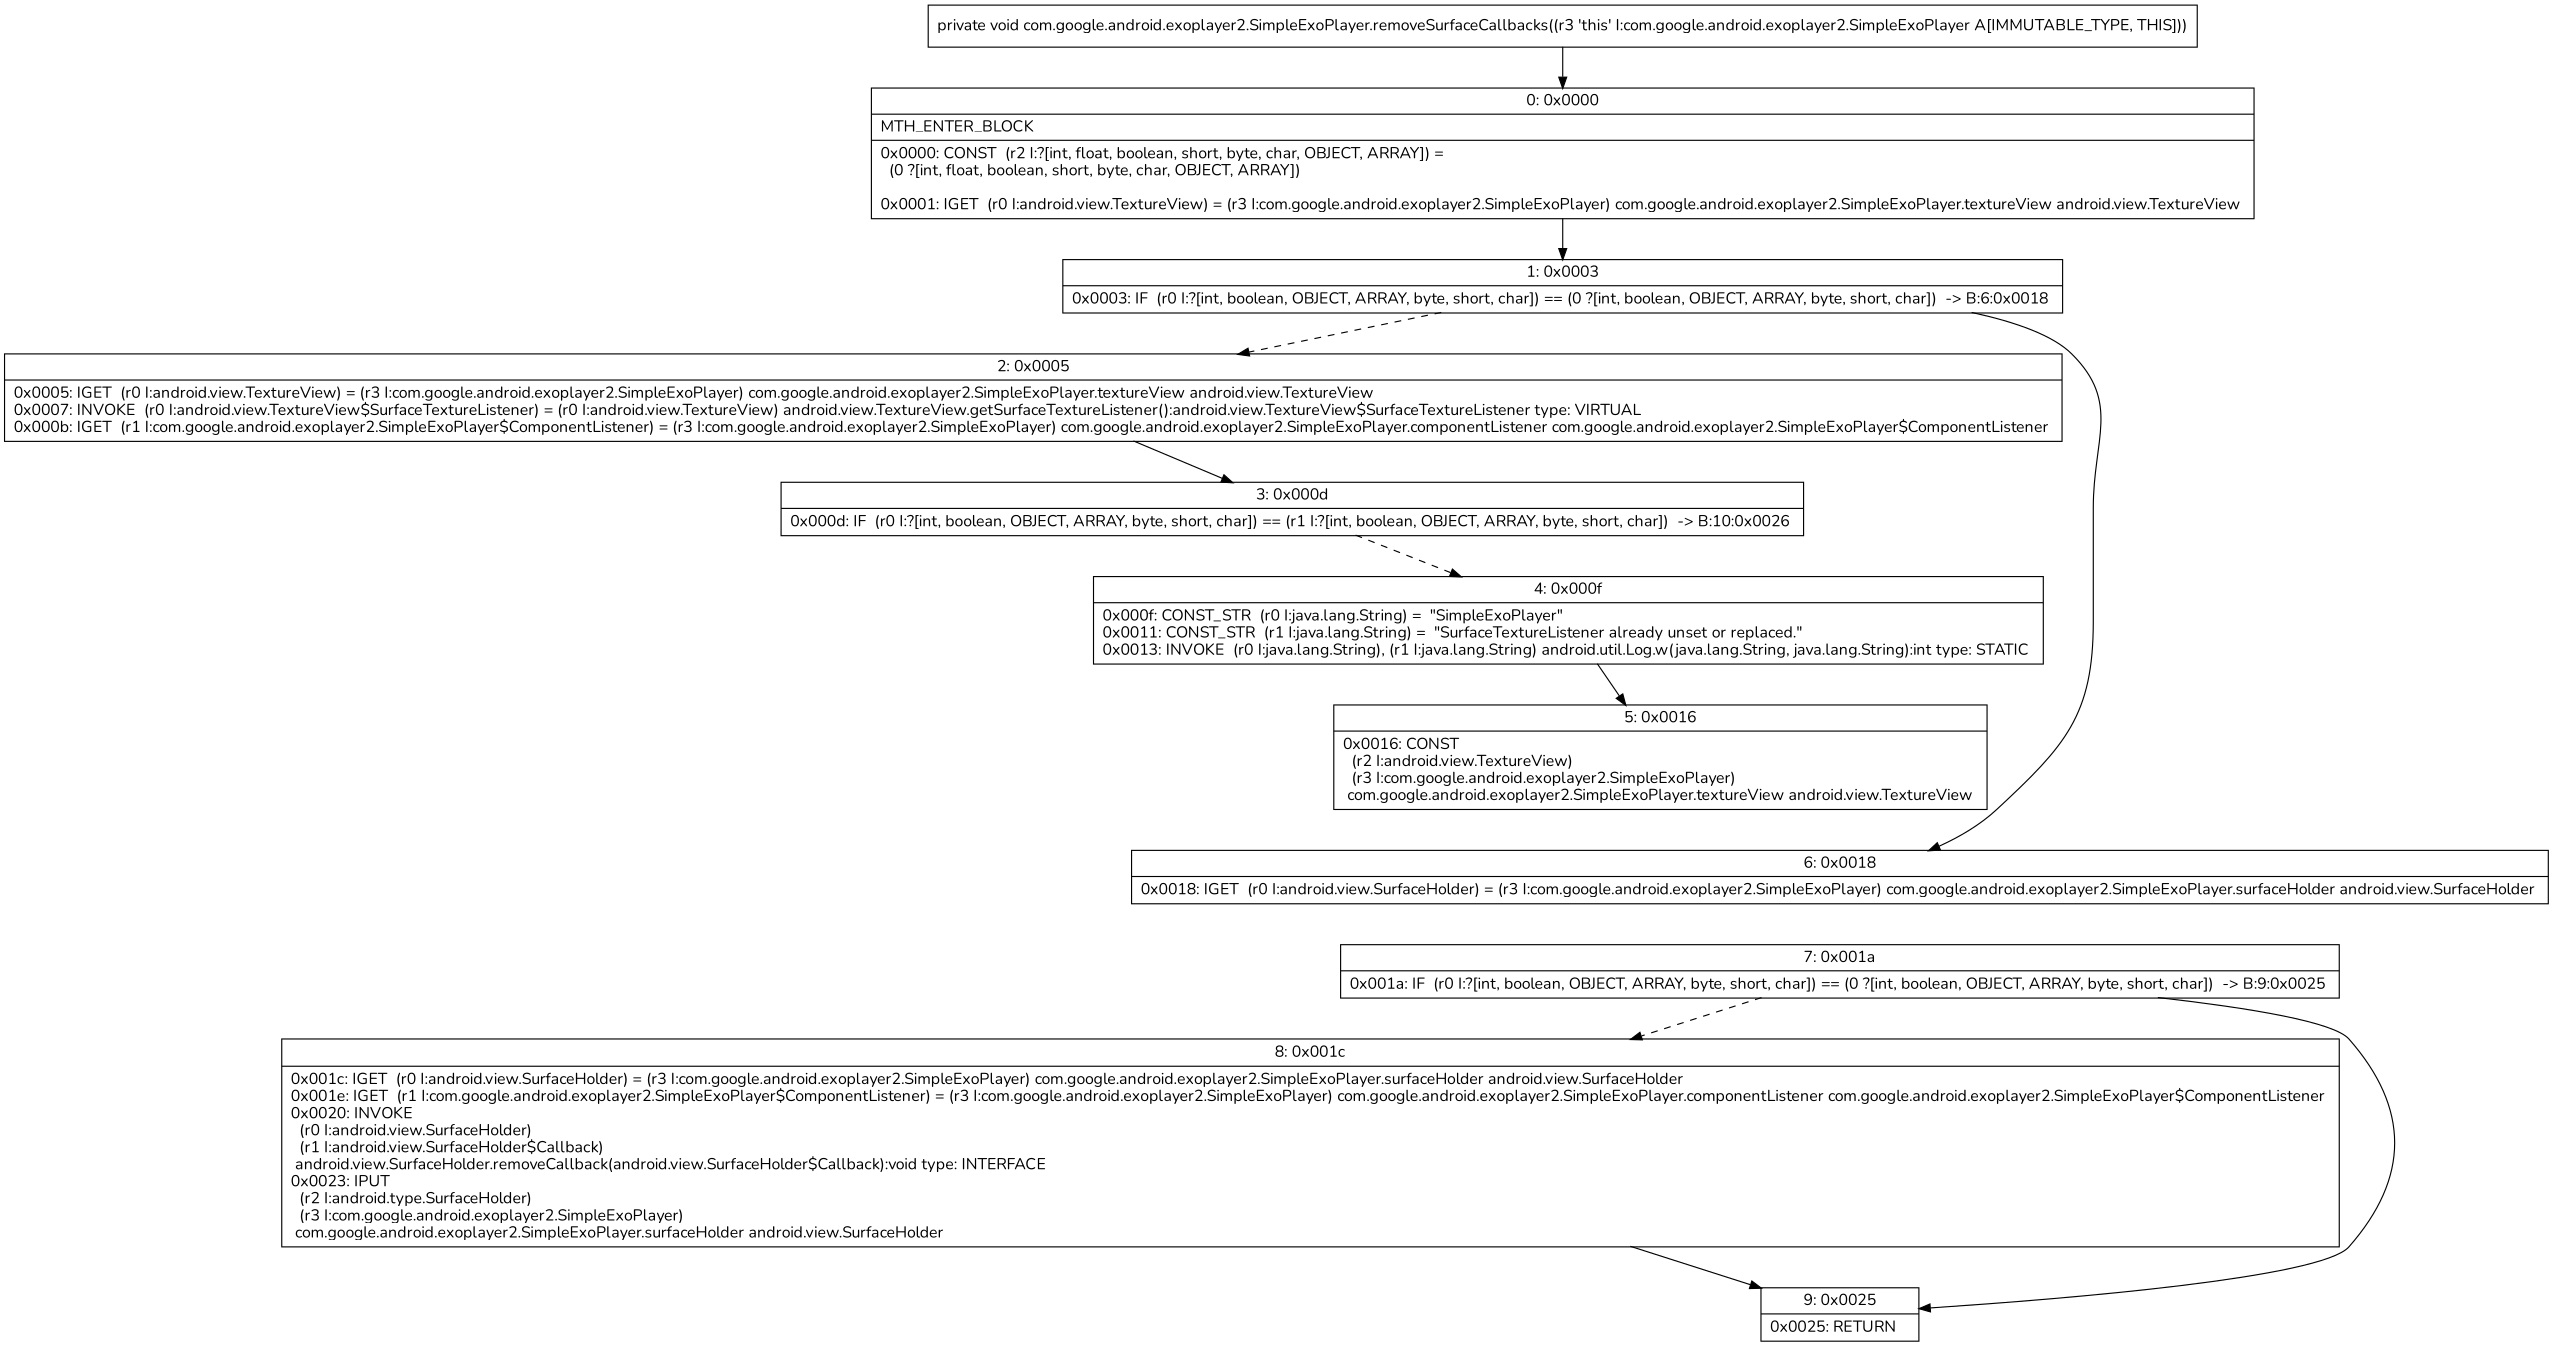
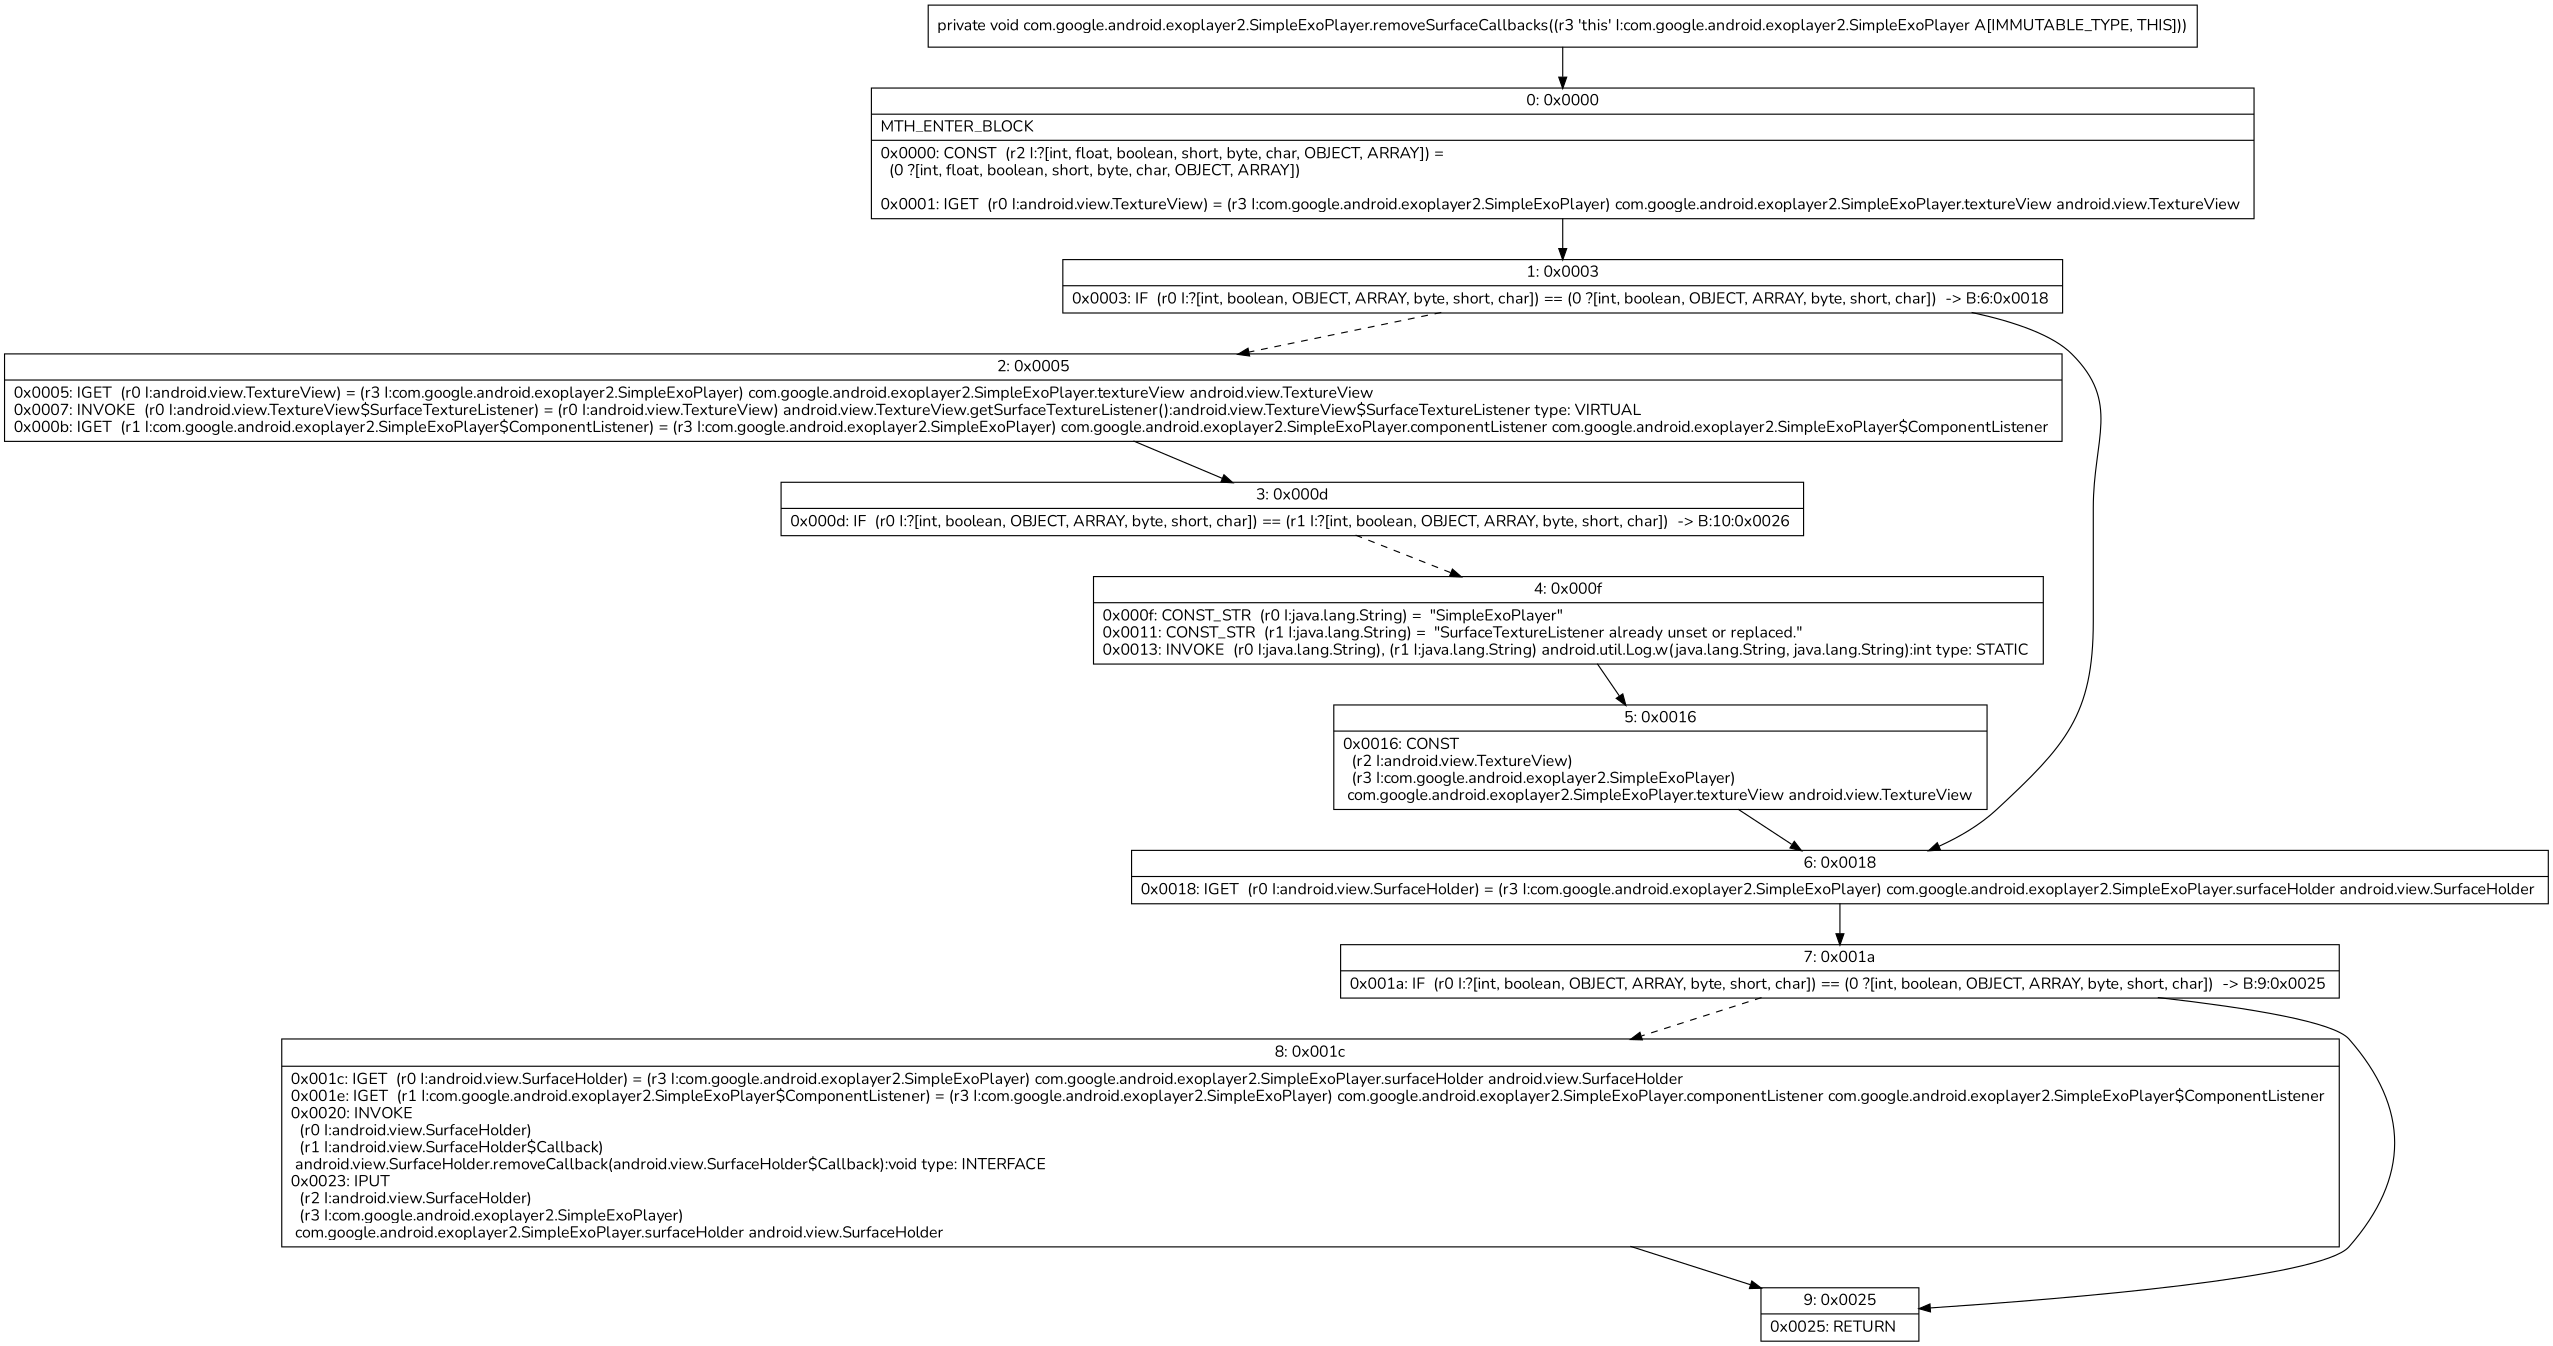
  digraph {
    fontname=Nunito
    node [fontname=Nunito shape=record]
    edge [fontname=Nunito]
    n1 [label="{0\:\ 0x0000|MTH_ENTER_BLOCK\l|0x0000: CONST  (r2 I:?[int, float, boolean, short, byte, char, OBJECT, ARRAY]) = \l  (0 ?[int, float, boolean, short, byte, char, OBJECT, ARRAY])\l \l0x0001: IGET  (r0 I:android.view.TextureView) = (r3 I:com.google.android.exoplayer2.SimpleExoPlayer) com.google.android.exoplayer2.SimpleExoPlayer.textureView android.view.TextureView \l}"]
    n2 [label="{1\:\ 0x0003|0x0003: IF  (r0 I:?[int, boolean, OBJECT, ARRAY, byte, short, char]) == (0 ?[int, boolean, OBJECT, ARRAY, byte, short, char])  \-\> B:6:0x0018 \l}"]
    n3 [label="{2\:\ 0x0005|0x0005: IGET  (r0 I:android.view.TextureView) = (r3 I:com.google.android.exoplayer2.SimpleExoPlayer) com.google.android.exoplayer2.SimpleExoPlayer.textureView android.view.TextureView \l0x0007: INVOKE  (r0 I:android.view.TextureView$SurfaceTextureListener) = (r0 I:android.view.TextureView) android.view.TextureView.getSurfaceTextureListener():android.view.TextureView$SurfaceTextureListener type: VIRTUAL \l0x000b: IGET  (r1 I:com.google.android.exoplayer2.SimpleExoPlayer$ComponentListener) = (r3 I:com.google.android.exoplayer2.SimpleExoPlayer) com.google.android.exoplayer2.SimpleExoPlayer.componentListener com.google.android.exoplayer2.SimpleExoPlayer$ComponentListener \l}"]
    n4 [label="{6\:\ 0x0018|0x0018: IGET  (r0 I:android.view.SurfaceHolder) = (r3 I:com.google.android.exoplayer2.SimpleExoPlayer) com.google.android.exoplayer2.SimpleExoPlayer.surfaceHolder android.view.SurfaceHolder \l}"]
    n5 [label="{3\:\ 0x000d|0x000d: IF  (r0 I:?[int, boolean, OBJECT, ARRAY, byte, short, char]) == (r1 I:?[int, boolean, OBJECT, ARRAY, byte, short, char])  \-\> B:10:0x0026 \l}"]
    n6 [label="{7\:\ 0x001a|0x001a: IF  (r0 I:?[int, boolean, OBJECT, ARRAY, byte, short, char]) == (0 ?[int, boolean, OBJECT, ARRAY, byte, short, char])  \-\> B:9:0x0025 \l}"]
    n7 [label="{4\:\ 0x000f|0x000f: CONST_STR  (r0 I:java.lang.String) =  \"SimpleExoPlayer\" \l0x0011: CONST_STR  (r1 I:java.lang.String) =  \"SurfaceTextureListener already unset or replaced.\" \l0x0013: INVOKE  (r0 I:java.lang.String), (r1 I:java.lang.String) android.util.Log.w(java.lang.String, java.lang.String):int type: STATIC \l}"]
    n8 [label="{5\:\ 0x0016|0x0016: CONST  \l  (r2 I:android.view.TextureView)\l  (r3 I:com.google.android.exoplayer2.SimpleExoPlayer)\l com.google.android.exoplayer2.SimpleExoPlayer.textureView android.view.TextureView \l}"]
-   n9 [label="{8\:\ 0x001c|0x001c: IGET  (r0 I:android.view.SurfaceHolder) = (r3 I:com.google.android.exoplayer2.SimpleExoPlayer) com.google.android.exoplayer2.SimpleExoPlayer.surfaceHolder android.view.SurfaceHolder \l0x001e: IGET  (r1 I:com.google.android.exoplayer2.SimpleExoPlayer$ComponentListener) = (r3 I:com.google.android.exoplayer2.SimpleExoPlayer) com.google.android.exoplayer2.SimpleExoPlayer.componentListener com.google.android.exoplayer2.SimpleExoPlayer$ComponentListener \l0x0020: INVOKE  \l  (r0 I:android.view.SurfaceHolder)\l  (r1 I:android.view.SurfaceHolder$Callback)\l android.view.SurfaceHolder.removeCallback(android.view.SurfaceHolder$Callback):void type: INTERFACE \l0x0023: IPUT  \l  (r2 I:android.type.SurfaceHolder)\l  (r3 I:com.google.android.exoplayer2.SimpleExoPlayer)\l com.google.android.exoplayer2.SimpleExoPlayer.surfaceHolder android.view.SurfaceHolder \l}"]
+   n9 [label="{8\:\ 0x001c|0x001c: IGET  (r0 I:android.view.SurfaceHolder) = (r3 I:com.google.android.exoplayer2.SimpleExoPlayer) com.google.android.exoplayer2.SimpleExoPlayer.surfaceHolder android.view.SurfaceHolder \l0x001e: IGET  (r1 I:com.google.android.exoplayer2.SimpleExoPlayer$ComponentListener) = (r3 I:com.google.android.exoplayer2.SimpleExoPlayer) com.google.android.exoplayer2.SimpleExoPlayer.componentListener com.google.android.exoplayer2.SimpleExoPlayer$ComponentListener \l0x0020: INVOKE  \l  (r0 I:android.view.SurfaceHolder)\l  (r1 I:android.view.SurfaceHolder$Callback)\l android.view.SurfaceHolder.removeCallback(android.view.SurfaceHolder$Callback):void type: INTERFACE \l0x0023: IPUT  \l  (r2 I:android.view.SurfaceHolder)\l  (r3 I:com.google.android.exoplayer2.SimpleExoPlayer)\l com.google.android.exoplayer2.SimpleExoPlayer.surfaceHolder android.view.SurfaceHolder \l}"]
    n10 [label="{9\:\ 0x0025|0x0025: RETURN   \l}"]
    n11 [label="{private void com.google.android.exoplayer2.SimpleExoPlayer.removeSurfaceCallbacks((r3 'this' I:com.google.android.exoplayer2.SimpleExoPlayer A[IMMUTABLE_TYPE, THIS])) }"]
    n1 -> n2
    n2 -> n3 [style=dashed]
    n2 -> n4
    n3 -> n5
+   n4 -> n6
    n5 -> n7 [style=dashed]
    n6 -> n9 [style=dashed]
    n6 -> n10
    n7 -> n8
+   n8 -> n4
    n9 -> n10
    n11 -> n1
  }
